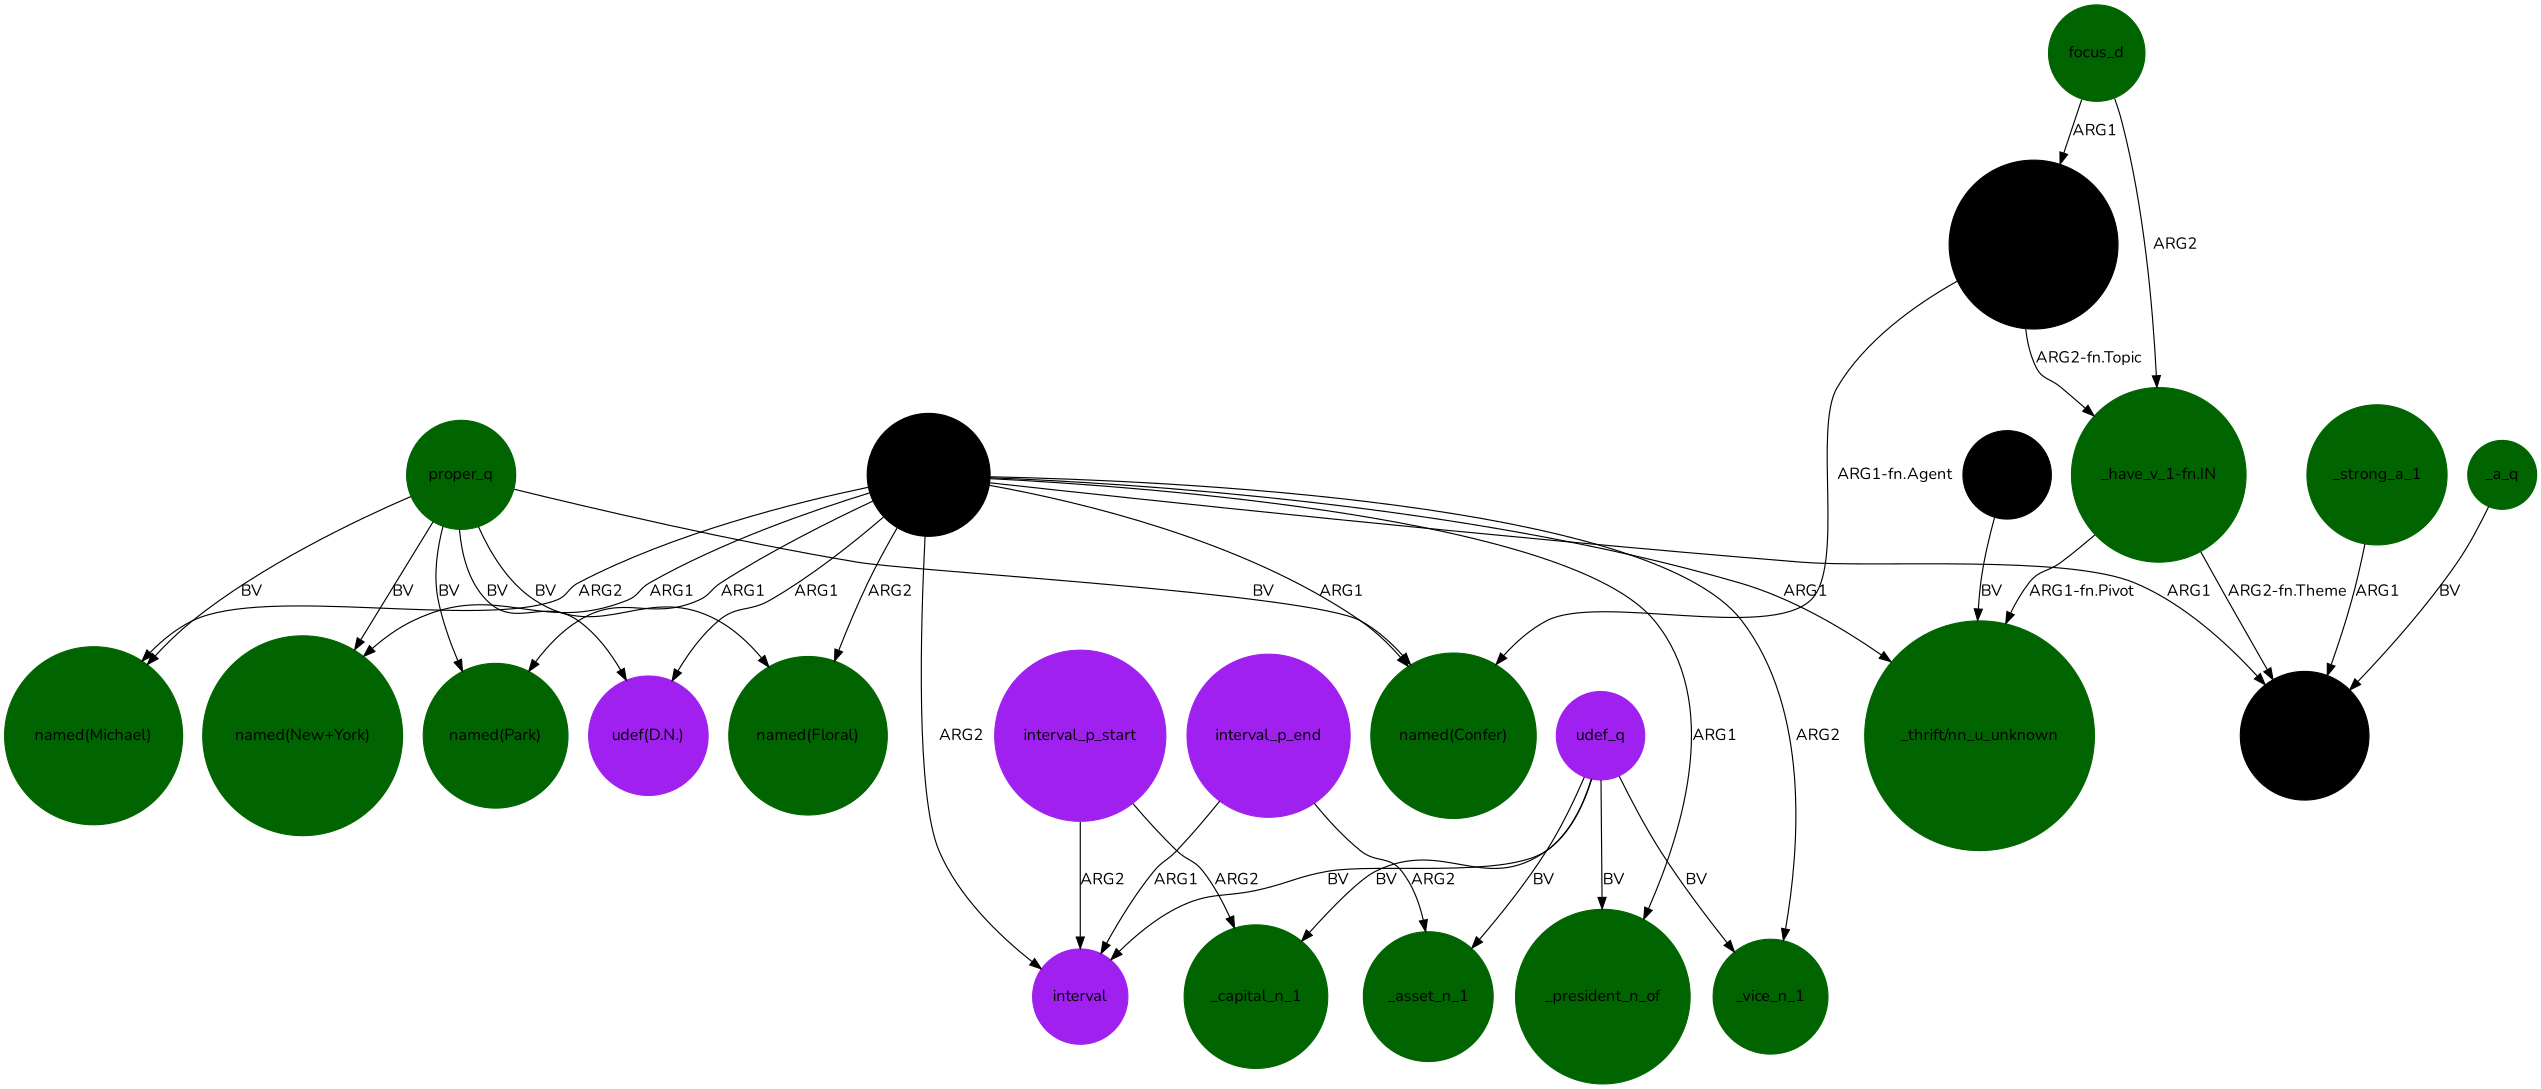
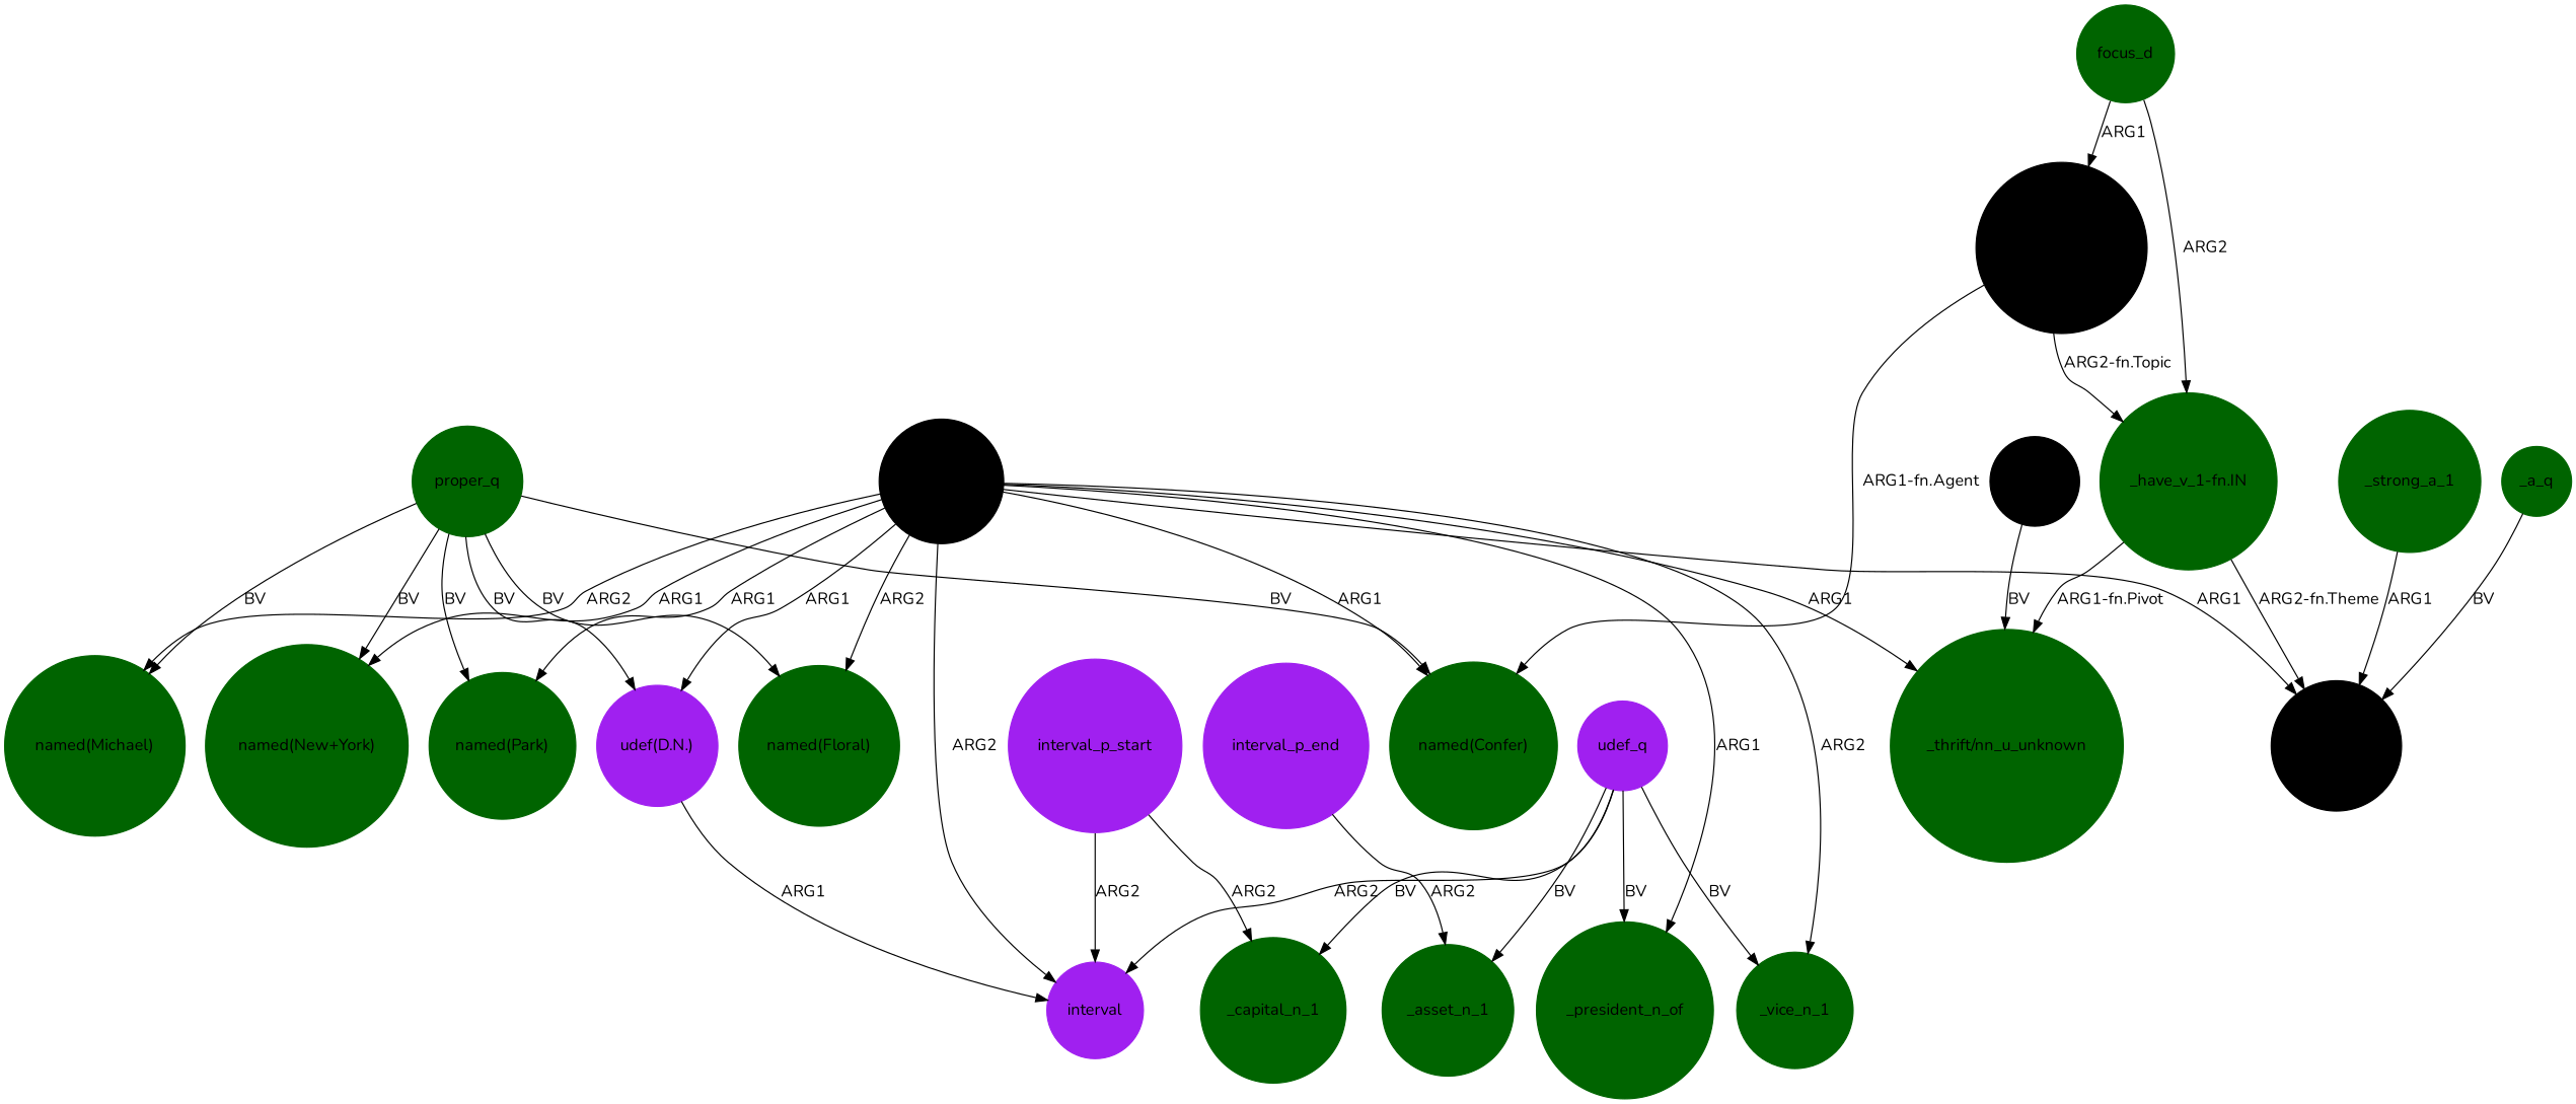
  digraph {
    fontname=Nunito
    node [color=darkgreen fontname=Nunito shape=circle style=filled]
    edge [fontname=Nunito]
    compound [color=black]
    _vice_n_1
    "named(New+York)"
    "named(Floral)"
    "_thrift/nn_u_unknown"
    _ratio_n_of [color=black]
    "named(Michael)"
    n8 [color=purple label="udef(D.N.)"]
    "named(Park)"
    "named(Confer)"
    interval [color=purple]
    _president_n_of
    focus_d
    "_have_v_1-fn.IN"
    "_say_v_to-fn.IN" [color=black]
    proper_q
    interval_p_start [color=purple]
    _capital_n_1
    interval_p_end [color=purple]
    _asset_n_1
    udef_q [color=purple]
    _strong_a_1
    _a_q
    _the_q [color=black]
    compound -> _vice_n_1 [label=ARG2]
    compound -> "named(New+York)" [label=ARG1]
    compound -> "named(Floral)" [label=ARG2]
    compound -> "_thrift/nn_u_unknown" [label=ARG1]
    compound -> _ratio_n_of [label=ARG1]
    compound -> "named(Michael)" [label=ARG2]
    compound -> n8 [label=ARG1]
    compound -> "named(Park)" [label=ARG1]
    compound -> "named(Confer)" [label=ARG1]
    compound -> interval [label=ARG2]
    compound -> _president_n_of [label=ARG1]
    focus_d -> "_have_v_1-fn.IN" [label=ARG2]
    focus_d -> "_say_v_to-fn.IN" [label=ARG1]
    "_have_v_1-fn.IN" -> "_thrift/nn_u_unknown" [label="ARG1-fn.Pivot"]
    "_have_v_1-fn.IN" -> _ratio_n_of [label="ARG2-fn.Theme"]
    "_say_v_to-fn.IN" -> "named(Confer)" [label="ARG1-fn.Agent"]
    "_say_v_to-fn.IN" -> "_have_v_1-fn.IN" [label="ARG2-fn.Topic"]
    proper_q -> "named(New+York)" [label=BV]
    proper_q -> "named(Floral)" [label=BV]
    proper_q -> "named(Michael)" [label=BV]
    proper_q -> n8 [label=BV]
    proper_q -> "named(Park)" [label=BV]
    proper_q -> "named(Confer)" [label=BV]
    interval_p_start -> interval [label=ARG2]
    interval_p_start -> _capital_n_1 [label=ARG2]
-   interval_p_end -> interval [label=ARG1]
+   n8 -> interval [label=ARG1]
    interval_p_end -> _asset_n_1 [label=ARG2]
    udef_q -> _vice_n_1 [label=BV]
-   udef_q -> interval [label=BV]
+   udef_q -> interval [label=ARG2]
    udef_q -> _president_n_of [label=BV]
    udef_q -> _capital_n_1 [label=BV]
    udef_q -> _asset_n_1 [label=BV]
    _strong_a_1 -> _ratio_n_of [label=ARG1]
    _a_q -> _ratio_n_of [label=BV]
    _the_q -> "_thrift/nn_u_unknown" [label=BV]
  }
